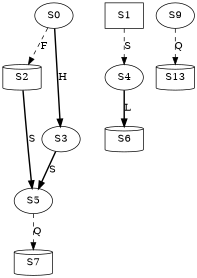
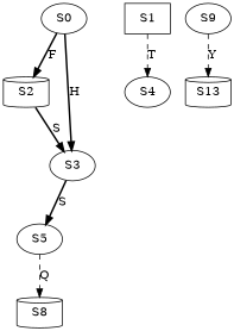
  strict digraph {
    node [shape=ellipse]
    edge [style=bold]
    S2 [shape=cylinder]
    S0
    S3
    S1 [shape=box]
    S4
    S5
-   S6 [shape=cylinder]
-   S7 [shape=cylinder]
+   S7 [shape=cylinder label=S8]
    n9 [label=S13 shape=cylinder]
    S9
-   S2 -> S5 [label=S]
-   S0 -> S2 [label=F style=dashed]
+   S2 -> S3 [label=S]
+   S0 -> S2 [label=F]
    S0 -> S3 [label=H]
    S3 -> S5 [label=S]
-   S1 -> S4 [label=S style=dashed]
-   S4 -> S6 [label=L]
+   S1 -> S4 [label=T style=dashed]
    S5 -> S7 [label=Q style=dashed]
-   S9 -> n9 [label=Q style=dashed]
+   S9 -> n9 [label=Y style=dashed]
  }
